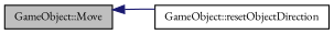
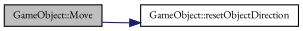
  digraph {
    rankdir=LR
    fontname="EB Garamond"
    node [color=black fontname="EB Garamond" fontsize=10 shape=record style=filled]
    n1 [fillcolor=grey75 fontcolor=black height=0.2 label="GameObject::Move" width=0.4]
    n2 [fillcolor=white height=0.2 label="GameObject::resetObjectDirection" width=0.4]
-   n2 -> n1 [color=midnightblue fontname="EB Garamond" fontsize=10 labelfontname=Helvetica labelfontsize=10 style=solid]
+   n1 -> n2 [color=midnightblue fontname="EB Garamond" fontsize=10 labelfontname=Helvetica labelfontsize=10 style=solid]
  }
